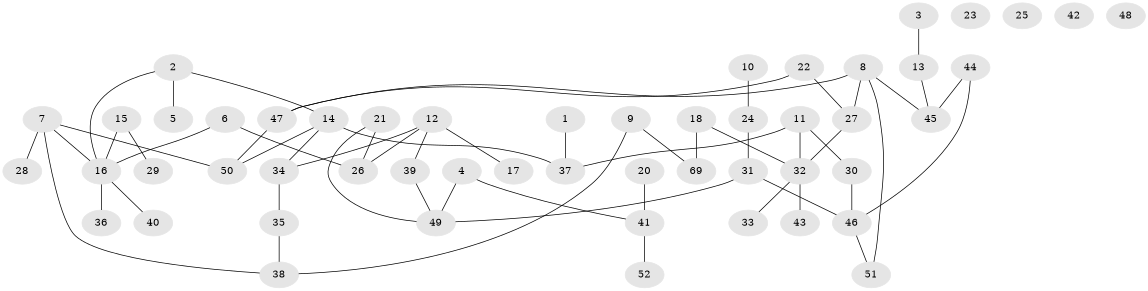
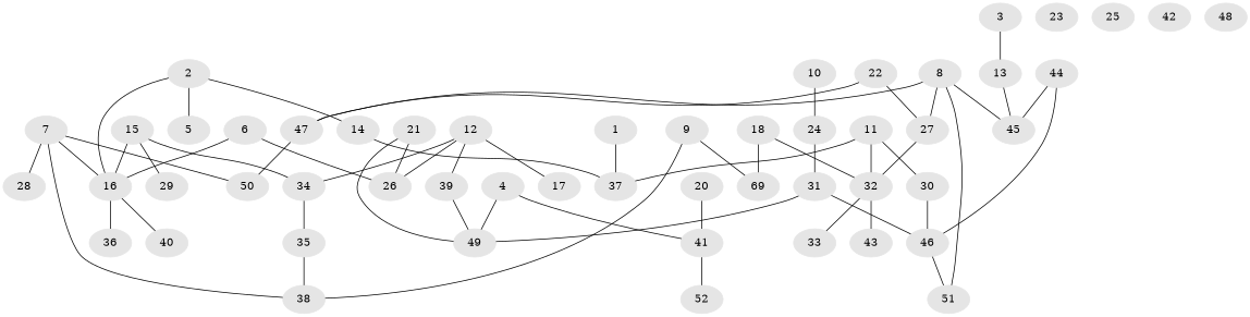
  graph {
    node [color=gray90 style=filled]
    1
    37
    2
    5
    14
    16
    50
    34
    36
    40
    3
    13
    45
    4
    41
    49
    52
    6
    26
    7
    28
    38
    8
    27
    47
    51
    32
    9
    n29 [label=69]
    10
    24
    31
    11
    30
    46
    33
    43
    12
    17
    39
    35
    15
    29
    18
    20
    21
    22
    23
    25
    42
    44
    48
    1 -- 37
    2 -- 5
    2 -- 14
    2 -- 16
    14 -- 37
-   14 -- 50
-   14 -- 34
+   15 -- 34
    16 -- 36
    16 -- 40
    34 -- 35
    3 -- 13
    13 -- 45
    4 -- 41
    4 -- 49
    41 -- 52
    6 -- 16
    6 -- 26
    7 -- 16
    7 -- 50
    7 -- 28
    7 -- 38
    8 -- 45
    8 -- 27
    8 -- 47
    8 -- 51
    27 -- 32
    47 -- 50
    32 -- 33
    32 -- 43
    9 -- 38
    9 -- n29
    10 -- 24
    24 -- 31
    31 -- 49
    31 -- 46
    11 -- 37
    11 -- 32
    11 -- 30
    30 -- 46
    46 -- 51
    12 -- 34
    12 -- 26
    12 -- 17
    12 -- 39
    39 -- 49
    35 -- 38
    15 -- 16
    15 -- 29
    18 -- 32
    18 -- n29
    20 -- 41
    21 -- 49
    21 -- 26
    22 -- 27
    22 -- 47
    44 -- 45
    44 -- 46
  }
